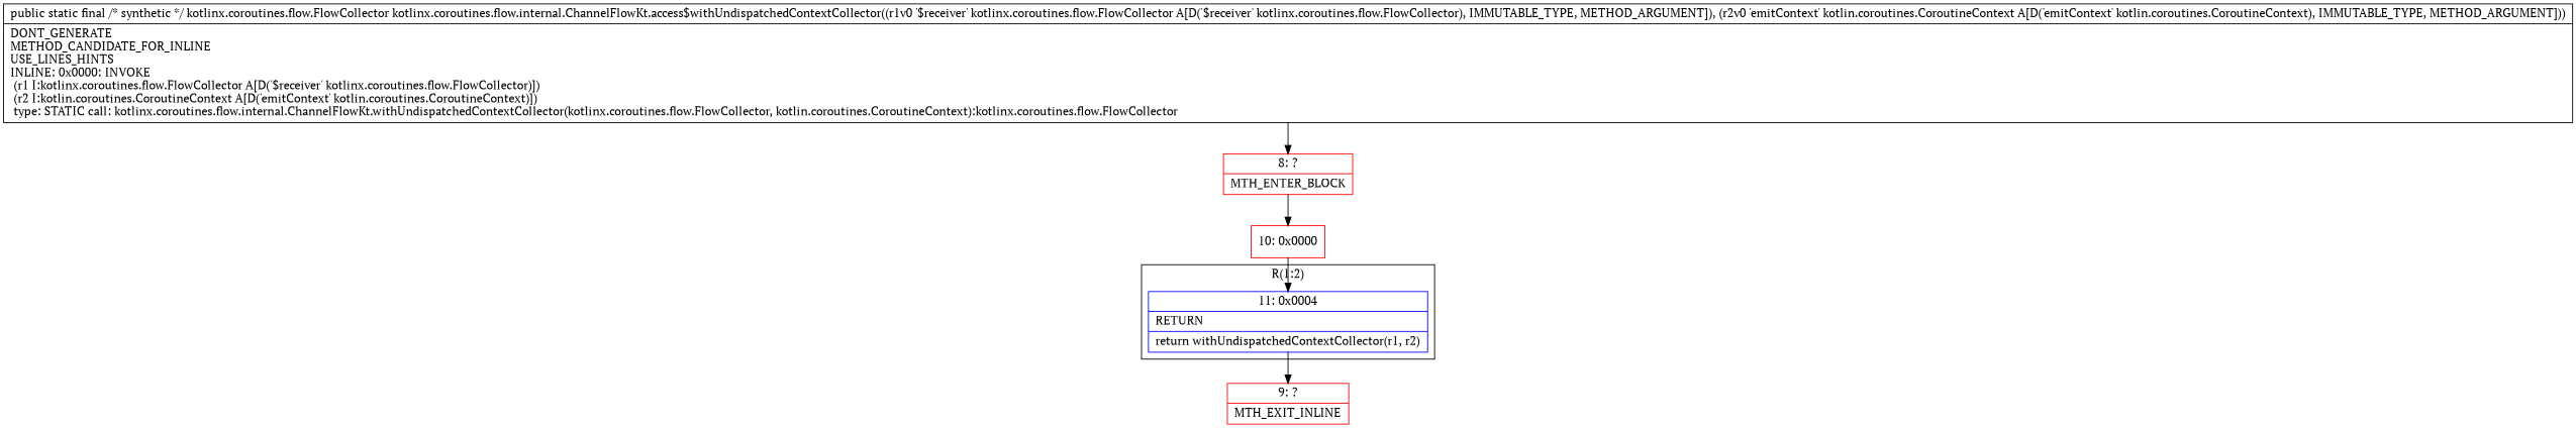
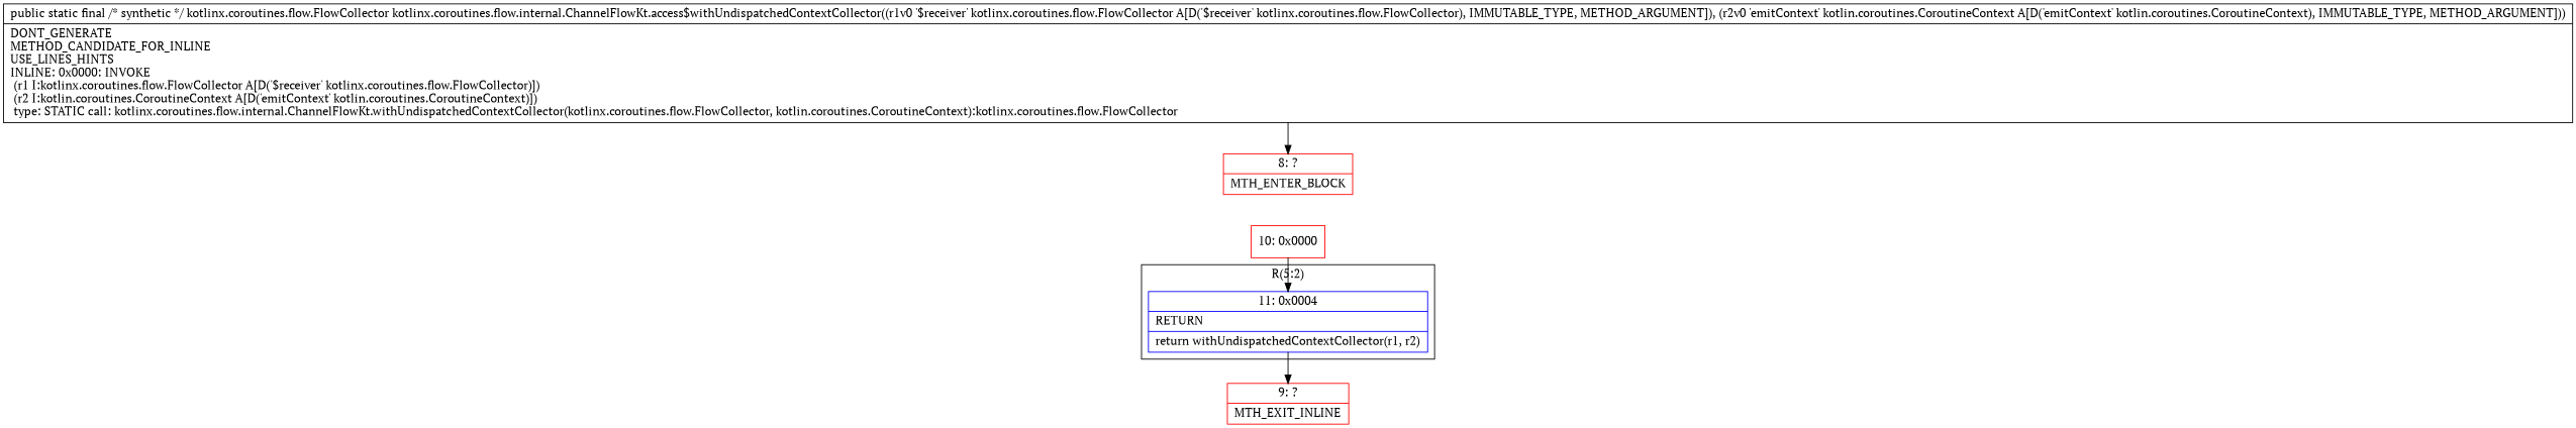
  digraph {
    fontname="PT Serif"
    node [color=red fontname="PT Serif" shape=record]
    edge [fontname="PT Serif"]
    n1 [color=blue label="{11\:\ 0x0004|RETURN\l|return withUndispatchedContextCollector(r1, r2)\l}"]
    n2 [label="{9\:\ ?|MTH_EXIT_INLINE\l}"]
    n3 [label="{8\:\ ?|MTH_ENTER_BLOCK\l}"]
    n4 [label="{10\:\ 0x0000}"]
    n5 [label="{public static final \/* synthetic *\/ kotlinx.coroutines.flow.FlowCollector kotlinx.coroutines.flow.internal.ChannelFlowKt.access$withUndispatchedContextCollector((r1v0 '$receiver' kotlinx.coroutines.flow.FlowCollector A[D('$receiver' kotlinx.coroutines.flow.FlowCollector), IMMUTABLE_TYPE, METHOD_ARGUMENT]), (r2v0 'emitContext' kotlin.coroutines.CoroutineContext A[D('emitContext' kotlin.coroutines.CoroutineContext), IMMUTABLE_TYPE, METHOD_ARGUMENT]))  | DONT_GENERATE\lMETHOD_CANDIDATE_FOR_INLINE\lUSE_LINES_HINTS\lINLINE: 0x0000: INVOKE  \l  (r1 I:kotlinx.coroutines.flow.FlowCollector A[D('$receiver' kotlinx.coroutines.flow.FlowCollector)])\l  (r2 I:kotlin.coroutines.CoroutineContext A[D('emitContext' kotlin.coroutines.CoroutineContext)])\l type: STATIC call: kotlinx.coroutines.flow.internal.ChannelFlowKt.withUndispatchedContextCollector(kotlinx.coroutines.flow.FlowCollector, kotlin.coroutines.CoroutineContext):kotlinx.coroutines.flow.FlowCollector\l}" color=""]
    subgraph cluster_1 {
-     label="R(1:2)"
+     label="R(5:2)"
      n1
    }
    n1 -> n2
-   n3 -> n4
    n4 -> n1
    n5 -> n3
  }
